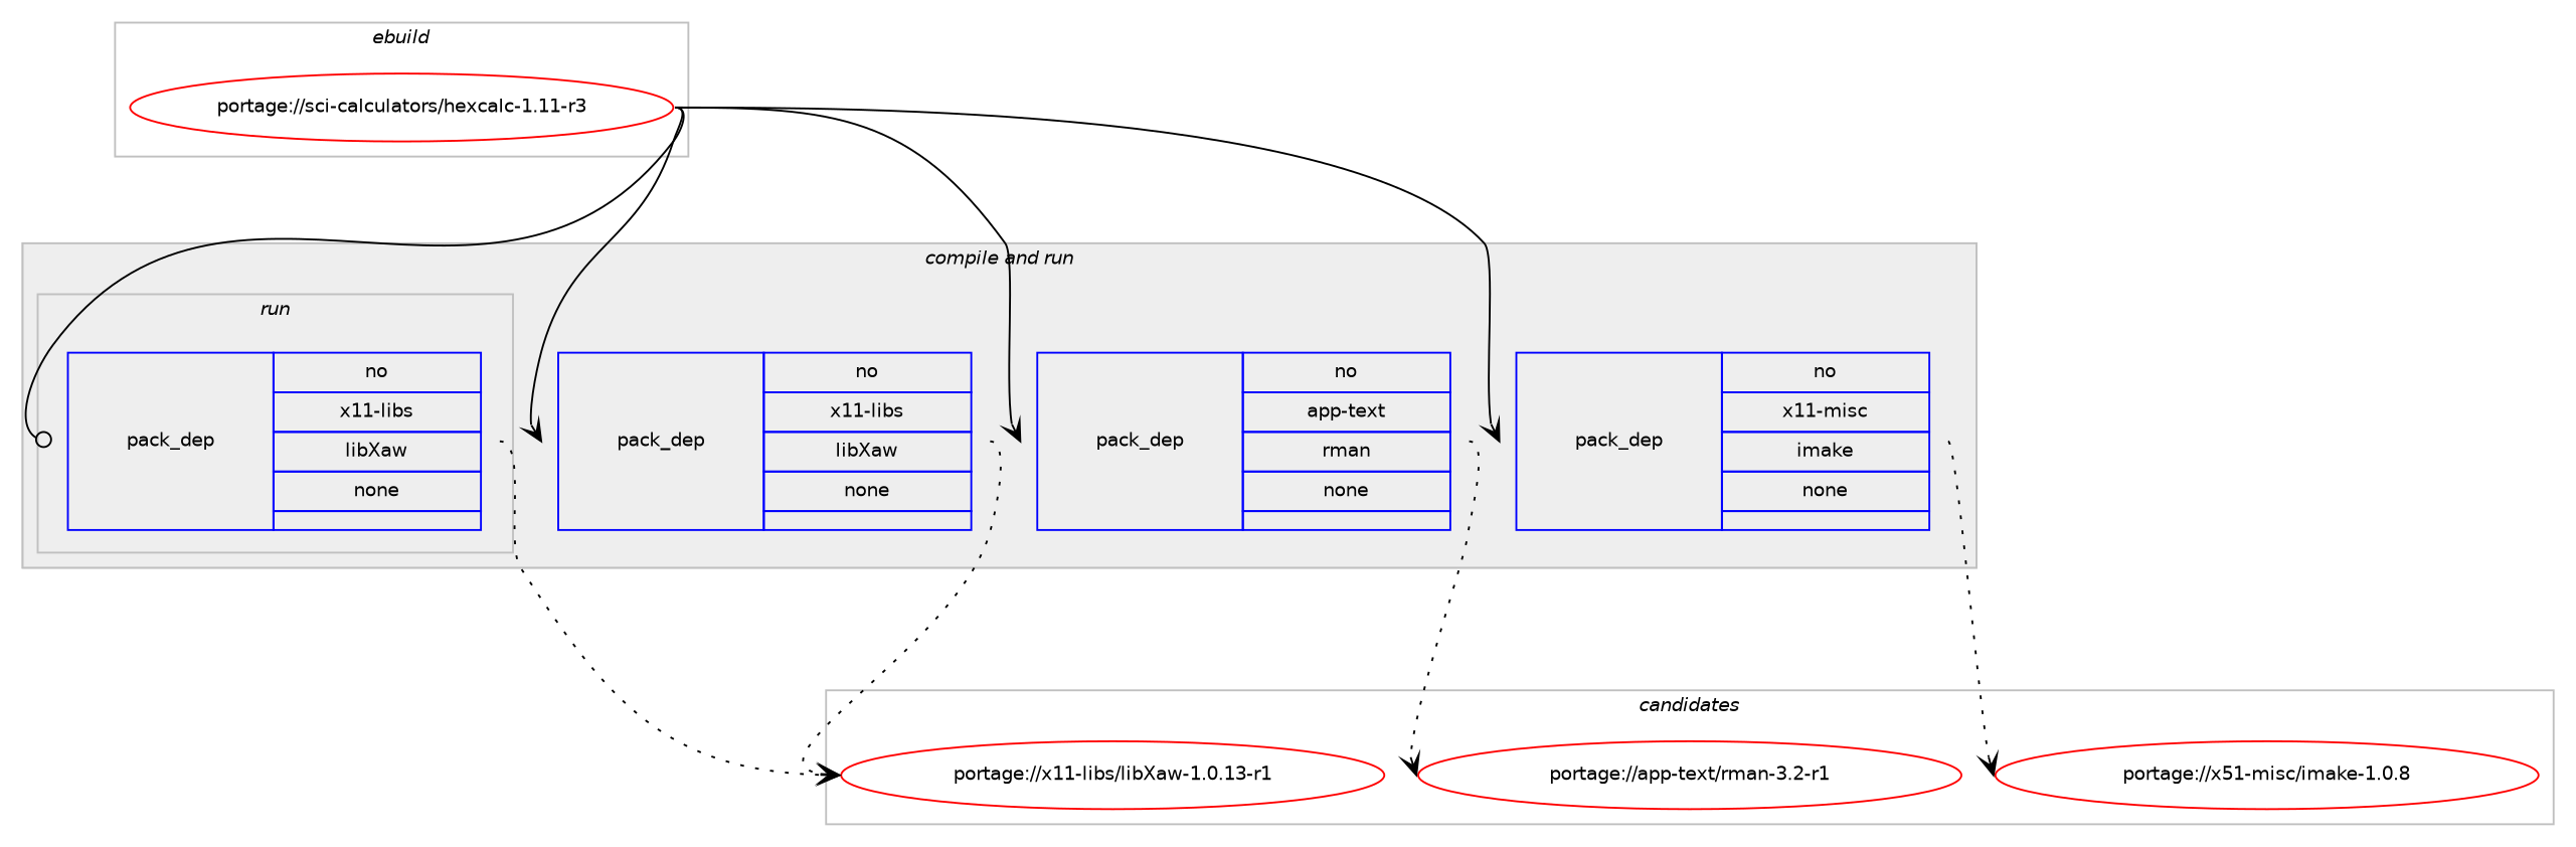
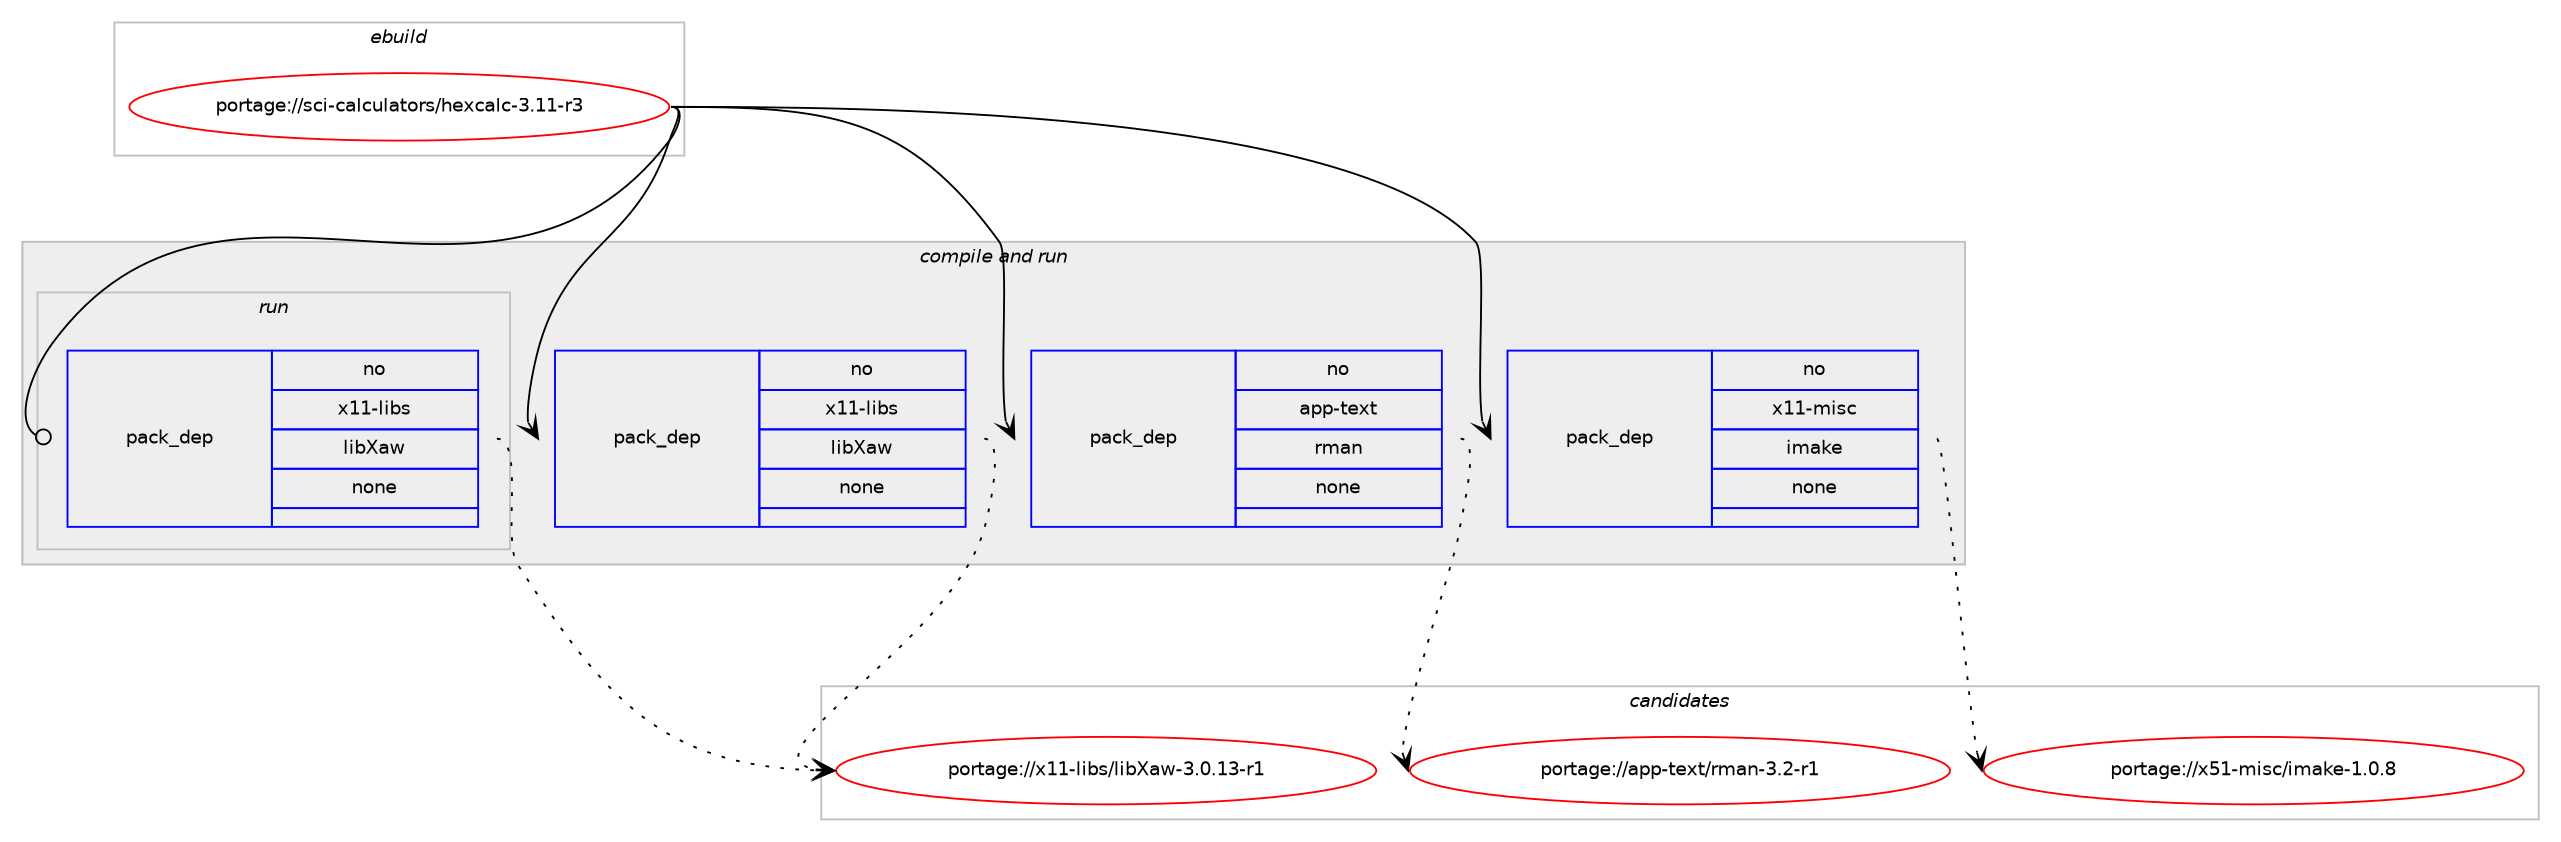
  digraph {
    compound=true
    concentrate=true
    fontname=Helvetica
    fontsize=10
    newrank=true
    rankdir=TB
    ranksep=1.5
    node [color=red fontname=Helvetica fontsize=10]
    edge [arrowhead=vee headport=w style=solid tailport=e weight=20]
-   n1 [label="portage://sci-calculators/hexcalc-1.11-r3" width=4]
+   n1 [label="portage://sci-calculators/hexcalc-3.11-r3" width=4]
    n2 [color=blue label=<<TABLE BORDER="0" CELLBORDER="1" CELLSPACING="0" CELLPADDING="4" WIDTH="220"><TR><TD ROWSPAN="6" CELLPADDING="30">pack_dep</TD></TR><TR><TD WIDTH="110">no</TD></TR><TR><TD>app-text</TD></TR><TR><TD>rman</TD></TR><TR><TD>none</TD></TR><TR><TD></TD></TR></TABLE>> shape=none]
    n3 [color=blue label=<<TABLE BORDER="0" CELLBORDER="1" CELLSPACING="0" CELLPADDING="4" WIDTH="220"><TR><TD ROWSPAN="6" CELLPADDING="30">pack_dep</TD></TR><TR><TD WIDTH="110">no</TD></TR><TR><TD>x11-libs</TD></TR><TR><TD>libXaw</TD></TR><TR><TD>none</TD></TR><TR><TD></TD></TR></TABLE>> shape=none]
    n4 [color=blue label=<<TABLE BORDER="0" CELLBORDER="1" CELLSPACING="0" CELLPADDING="4" WIDTH="220"><TR><TD ROWSPAN="6" CELLPADDING="30">pack_dep</TD></TR><TR><TD WIDTH="110">no</TD></TR><TR><TD>x11-misc</TD></TR><TR><TD>imake</TD></TR><TR><TD>none</TD></TR><TR><TD></TD></TR></TABLE>> shape=none]
    n5 [color=blue label=<<TABLE BORDER="0" CELLBORDER="1" CELLSPACING="0" CELLPADDING="4" WIDTH="220"><TR><TD ROWSPAN="6" CELLPADDING="30">pack_dep</TD></TR><TR><TD WIDTH="110">no</TD></TR><TR><TD>x11-libs</TD></TR><TR><TD>libXaw</TD></TR><TR><TD>none</TD></TR><TR><TD></TD></TR></TABLE>> shape=none]
    n6 [label="portage://app-text/rman-3.2-r1" width=4]
-   n7 [label="portage://x11-libs/libXaw-1.0.13-r1" width=4]
+   n7 [label="portage://x11-libs/libXaw-3.0.13-r1" width=4]
    n8 [label="portage://x51-misc/imake-1.0.8" width=4]
    subgraph cluster_1 {
      color=gray
      label=<<i>ebuild</i>>
      rank=same
      n1
    }
    subgraph cluster_2 {
      color=gray
      label=<<i>dependencies</i>>
      subgraph cluster_3 {
        color=gray
        fillcolor="#eeeeee"
        label=<<i>compile</i>>
        style=filled
        subgraph sub_4 {
          color=gray
          fillcolor="#eeeeee"
          label=<<i>compile</i>>
          style=filled
          n2
        }
        subgraph sub_5 {
          color=gray
          fillcolor="#eeeeee"
          label=<<i>compile</i>>
          style=filled
          n3
        }
        subgraph sub_6 {
          color=gray
          fillcolor="#eeeeee"
          label=<<i>compile</i>>
          style=filled
          n4
        }
      }
      subgraph cluster_7 {
        color=gray
        fillcolor="#eeeeee"
        label=<<i>compile and run</i>>
        style=filled
      }
      subgraph cluster_8 {
        color=gray
        fillcolor="#eeeeee"
        label=<<i>run</i>>
        style=filled
        subgraph sub_9 {
          color=gray
          fillcolor="#eeeeee"
          label=<<i>run</i>>
          style=filled
          n5
        }
      }
    }
    subgraph cluster_10 {
      color=gray
      label=<<i>candidates</i>>
      rank=same
      subgraph sub_11 {
        color=black
        label=<<i>candidates</i>>
        nodesep=1
        rank=same
        n6
      }
      subgraph sub_12 {
        color=black
        label=<<i>candidates</i>>
        nodesep=1
        rank=same
        n7
      }
      subgraph sub_13 {
        color=black
        label=<<i>candidates</i>>
        nodesep=1
        rank=same
        n8
      }
      subgraph sub_14 {
        color=black
        label=<<i>candidates</i>>
        nodesep=1
        rank=same
        n7
      }
    }
    n1 -> n2
    n1 -> n3
    n1 -> n4
    n1 -> n5 [arrowhead=odot]
    n2 -> n6 [style=dotted weight=100]
    n3 -> n7 [style=dotted weight=100]
    n4 -> n8 [style=dotted weight=100]
    n5 -> n7 [style=dotted weight=100]
  }
